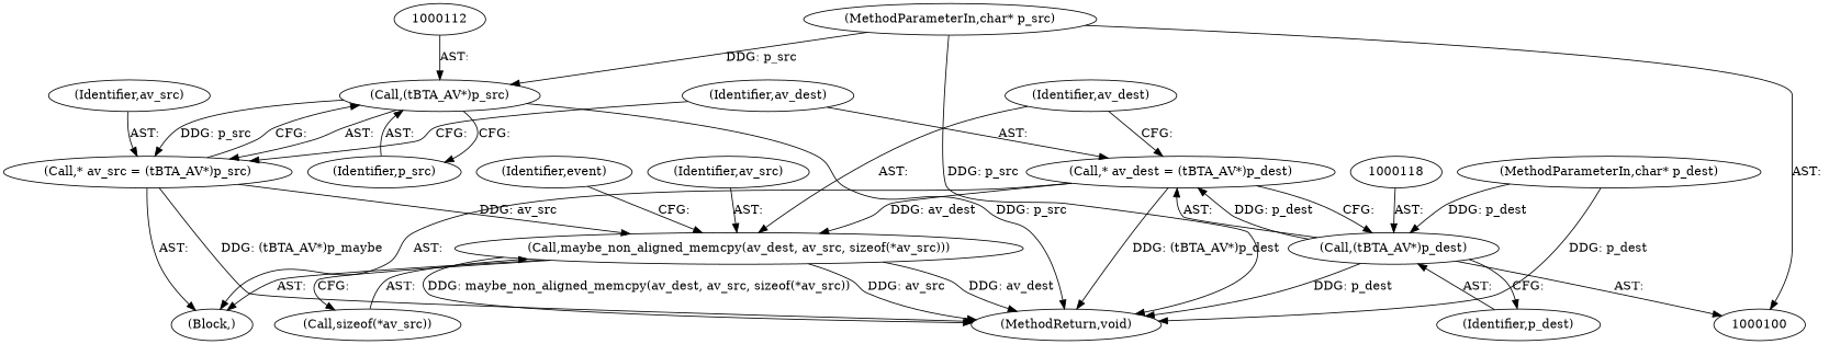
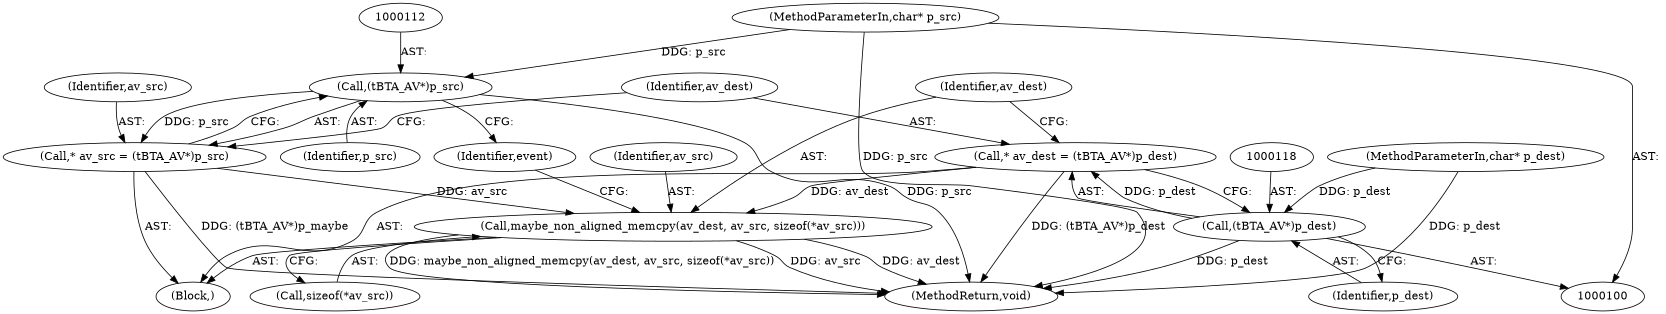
  digraph {
    n1 [label="(Call,maybe_non_aligned_memcpy(av_dest, av_src, sizeof(*av_src)))"]
    n2 [label="(Call,sizeof(*av_src))"]
    n3 [label="(Block,)"]
    n4 [label="(MethodReturn,void)"]
    n5 [label="(Call,* av_dest = (tBTA_AV*)p_dest)"]
    n6 [label="(Call,(tBTA_AV*)p_dest)"]
    n7 [label="(Identifier,p_dest)"]
    1000100
    n9 [label="(MethodParameterIn,char* p_dest)"]
    n10 [label="(Call,* av_src = (tBTA_AV*)p_src)"]
    n11 [label="(Call,(tBTA_AV*)p_src)"]
    n12 [label="(Identifier,p_src)"]
    n13 [label="(MethodParameterIn,char* p_src)"]
    n14 [label="(Identifier,av_dest)"]
    n15 [label="(Identifier,av_src)"]
    n16 [label="(Identifier,av_src)"]
    n17 [label="(Identifier,av_dest)"]
    n18 [label="(Identifier,event)"]
    1000118
    1000112
    n1 -> n2 [label="CFG: "]
    n1 -> n3 [label="AST: "]
    n1 -> n4 [label="DDG: av_dest"]
    n1 -> n4 [label="DDG: maybe_non_aligned_memcpy(av_dest, av_src, sizeof(*av_src))"]
    n1 -> n4 [label="DDG: av_src"]
    n2 -> n1 [label="AST: "]
    n5 -> n1 [label="DDG: av_dest"]
    n5 -> n3 [label="AST: "]
    n5 -> n4 [label="DDG: (tBTA_AV*)p_dest"]
    n5 -> n6 [label="CFG: "]
    n6 -> n4 [label="DDG: p_dest"]
    n6 -> n5 [label="AST: "]
    n6 -> n5 [label="DDG: p_dest"]
    n6 -> n7 [label="CFG: "]
    n6 -> 1000100 [label="AST: "]
    n7 -> n6 [label="AST: "]
    n9 -> n4 [label="DDG: p_dest"]
    n9 -> n6 [label="DDG: p_dest"]
    n10 -> n1 [label="DDG: av_src"]
    n10 -> n3 [label="AST: "]
    n10 -> n4 [label="DDG: (tBTA_AV*)p_maybe"]
    n10 -> n11 [label="CFG: "]
    n11 -> n4 [label="DDG: p_src"]
    n11 -> n10 [label="AST: "]
    n11 -> n10 [label="DDG: p_src"]
-   n11 -> n12 [label="CFG: "]
+   n11 -> n18 [label="CFG: "]
    n12 -> n11 [label="AST: "]
    n13 -> n4 [label="DDG: p_src"]
    n13 -> 1000100 [label="AST: "]
    n13 -> n11 [label="DDG: p_src"]
    n14 -> n1 [label="AST: "]
    n14 -> n5 [label="CFG: "]
    n15 -> n10 [label="AST: "]
    n16 -> n1 [label="AST: "]
    n17 -> n5 [label="AST: "]
    n17 -> n10 [label="CFG: "]
    n18 -> n1 [label="CFG: "]
    1000118 -> n6 [label="AST: "]
    1000112 -> n11 [label="AST: "]
  }
